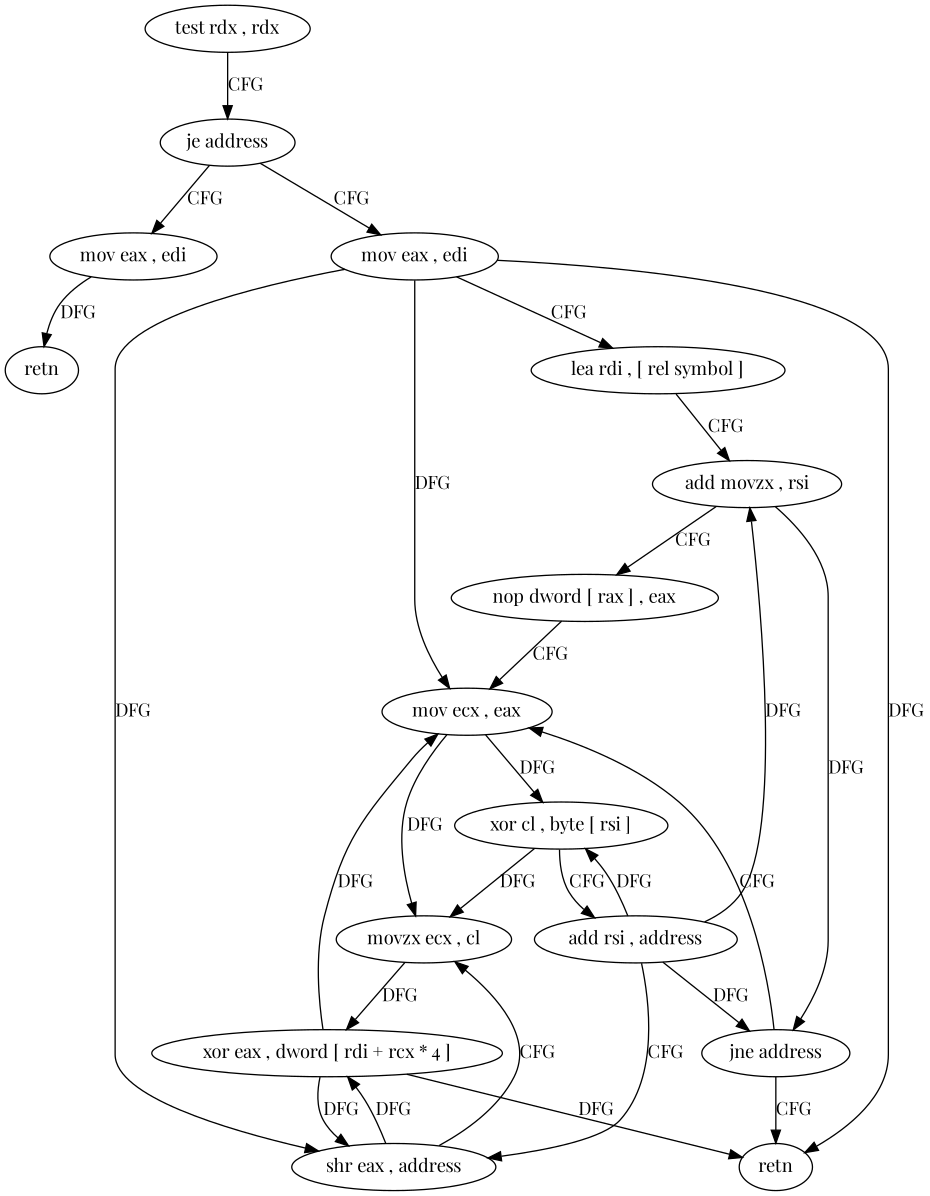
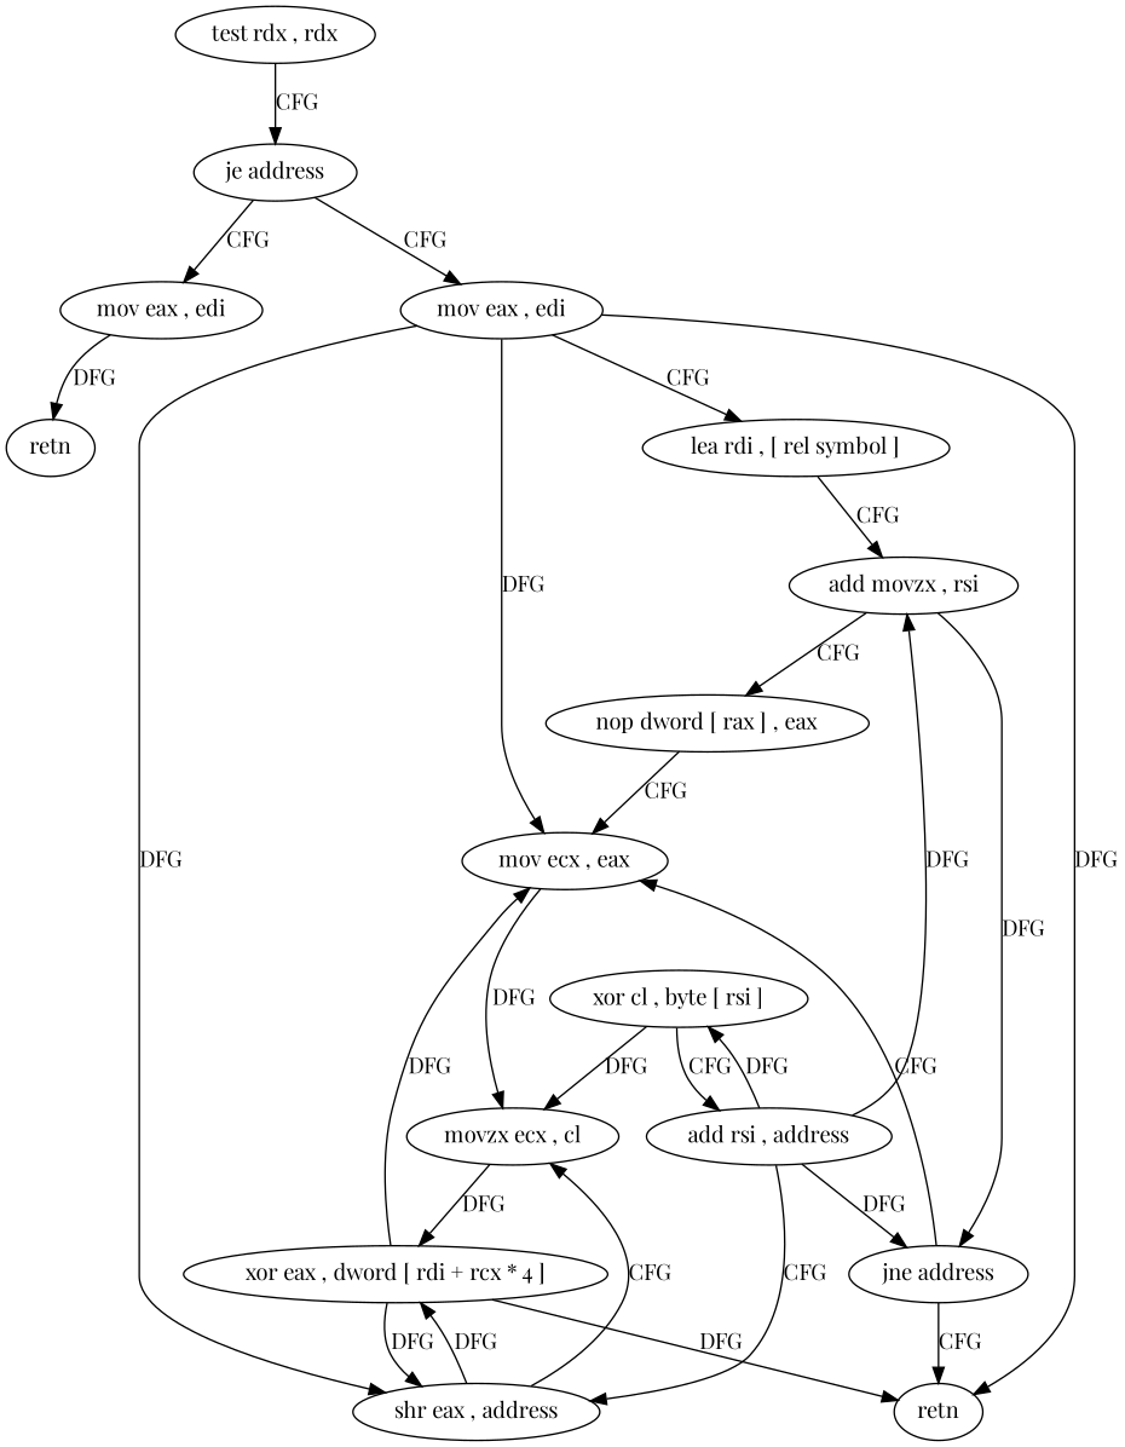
  digraph {
    fontname="Playfair Display"
    node [fontname="Playfair Display"]
    edge [fontname="Playfair Display"]
    n1 [label="test rdx , rdx"]
    n2 [label="je address"]
    n3 [label="mov eax , edi"]
    n4 [label="mov eax , edi"]
    n5 [label=retn]
    n6 [label="lea rdi , [ rel symbol ]"]
    n7 [label="mov ecx , eax"]
    n8 [label="shr eax , address"]
    n9 [label=retn]
    n10 [label="add movzx , rsi"]
    n11 [label="xor cl , byte [ rsi ]"]
    n12 [label="movzx ecx , cl"]
    n13 [label="xor eax , dword [ rdi + rcx * 4 ]"]
    n14 [label="nop dword [ rax ] , eax"]
    n15 [label="jne address"]
    n16 [label="add rsi , address"]
    n1 -> n2 [label=CFG]
    n2 -> n3 [label=CFG]
    n2 -> n4 [label=CFG]
    n3 -> n5 [label=DFG]
    n4 -> n6 [label=CFG]
    n4 -> n7 [label=DFG]
    n4 -> n8 [label=DFG]
    n4 -> n9 [label=DFG]
    n6 -> n10 [label=CFG]
-   n7 -> n11 [label=DFG]
    n7 -> n12 [label=DFG]
    n8 -> n12 [label=CFG]
    n8 -> n13 [label=DFG]
    n10 -> n14 [label=CFG]
    n10 -> n15 [label=DFG]
    n11 -> n12 [label=DFG]
    n11 -> n16 [label=CFG]
    n12 -> n13 [label=DFG]
    n13 -> n7 [label=DFG]
    n13 -> n8 [label=DFG]
    n13 -> n9 [label=DFG]
    n14 -> n7 [label=CFG]
    n15 -> n7 [label=CFG]
    n15 -> n9 [label=CFG]
    n16 -> n8 [label=CFG]
    n16 -> n10 [label=DFG]
    n16 -> n11 [label=DFG]
    n16 -> n15 [label=DFG]
  }
